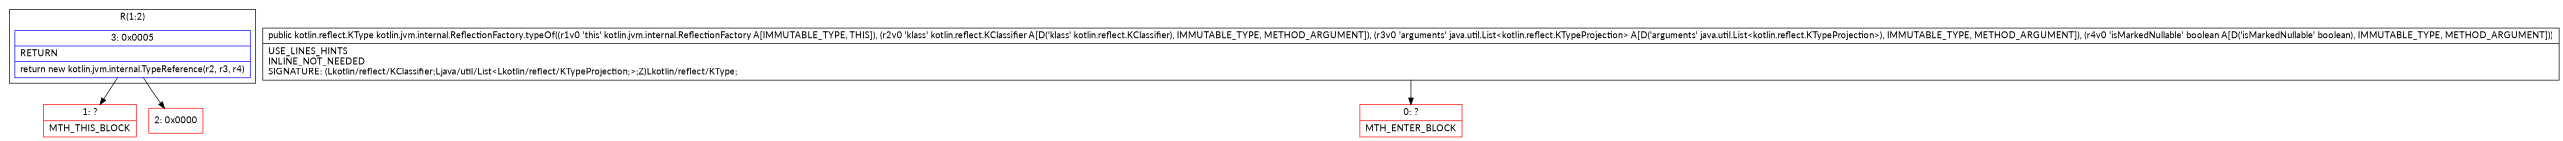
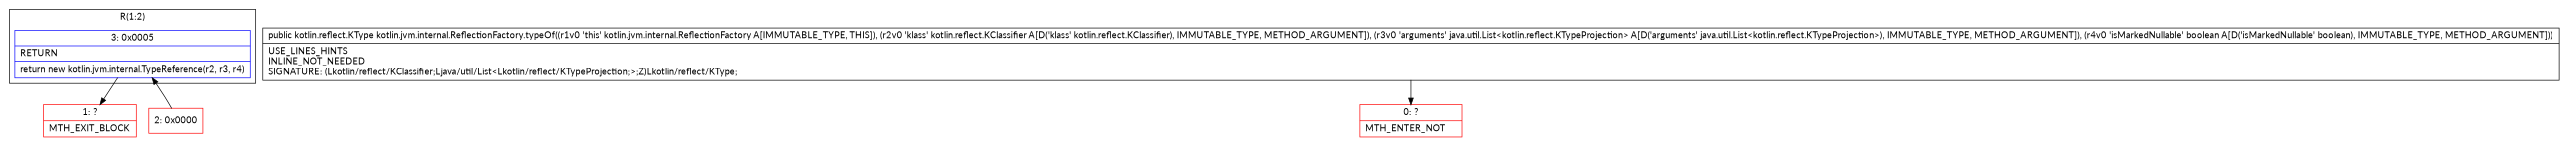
  digraph {
    fontname=Lato
    node [color=red fontname=Lato shape=record]
    edge [fontname=Lato]
    n1 [color=blue label="{3\:\ 0x0005|RETURN\l|return new kotlin.jvm.internal.TypeReference(r2, r3, r4)\l}"]
-   n2 [label="{1\:\ ?|MTH_THIS_BLOCK\l}"]
-   n3 [label="{0\:\ ?|MTH_ENTER_BLOCK\l}"]
+   n2 [label="{1\:\ ?|MTH_EXIT_BLOCK\l}"]
+   n3 [label="{0\:\ ?|MTH_ENTER_NOT\l}"]
    n4 [label="{2\:\ 0x0000}"]
    n5 [label="{public kotlin.reflect.KType kotlin.jvm.internal.ReflectionFactory.typeOf((r1v0 'this' kotlin.jvm.internal.ReflectionFactory A[IMMUTABLE_TYPE, THIS]), (r2v0 'klass' kotlin.reflect.KClassifier A[D('klass' kotlin.reflect.KClassifier), IMMUTABLE_TYPE, METHOD_ARGUMENT]), (r3v0 'arguments' java.util.List\<kotlin.reflect.KTypeProjection\> A[D('arguments' java.util.List\<kotlin.reflect.KTypeProjection\>), IMMUTABLE_TYPE, METHOD_ARGUMENT]), (r4v0 'isMarkedNullable' boolean A[D('isMarkedNullable' boolean), IMMUTABLE_TYPE, METHOD_ARGUMENT]))  | USE_LINES_HINTS\lINLINE_NOT_NEEDED\lSIGNATURE: (Lkotlin\/reflect\/KClassifier;Ljava\/util\/List\<Lkotlin\/reflect\/KTypeProjection;\>;Z)Lkotlin\/reflect\/KType;\l}" color=""]
    subgraph cluster_1 {
      label="R(1:2)"
      n1
    }
    n1 -> n2
-   n1 -> n4
+   n4 -> n1
    n5 -> n3
  }
